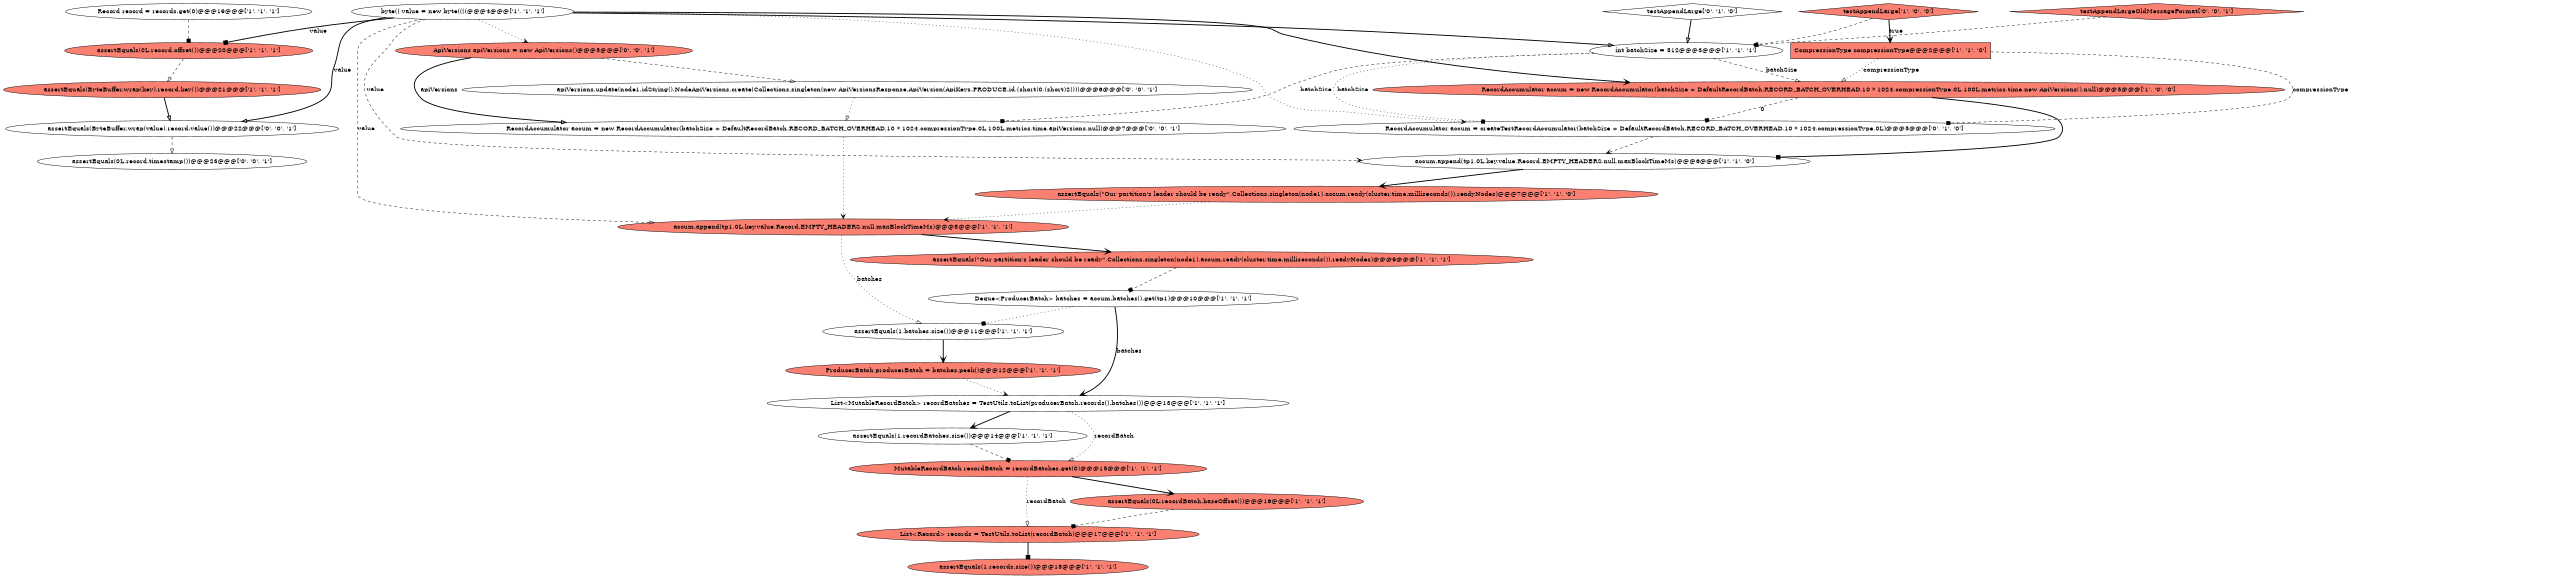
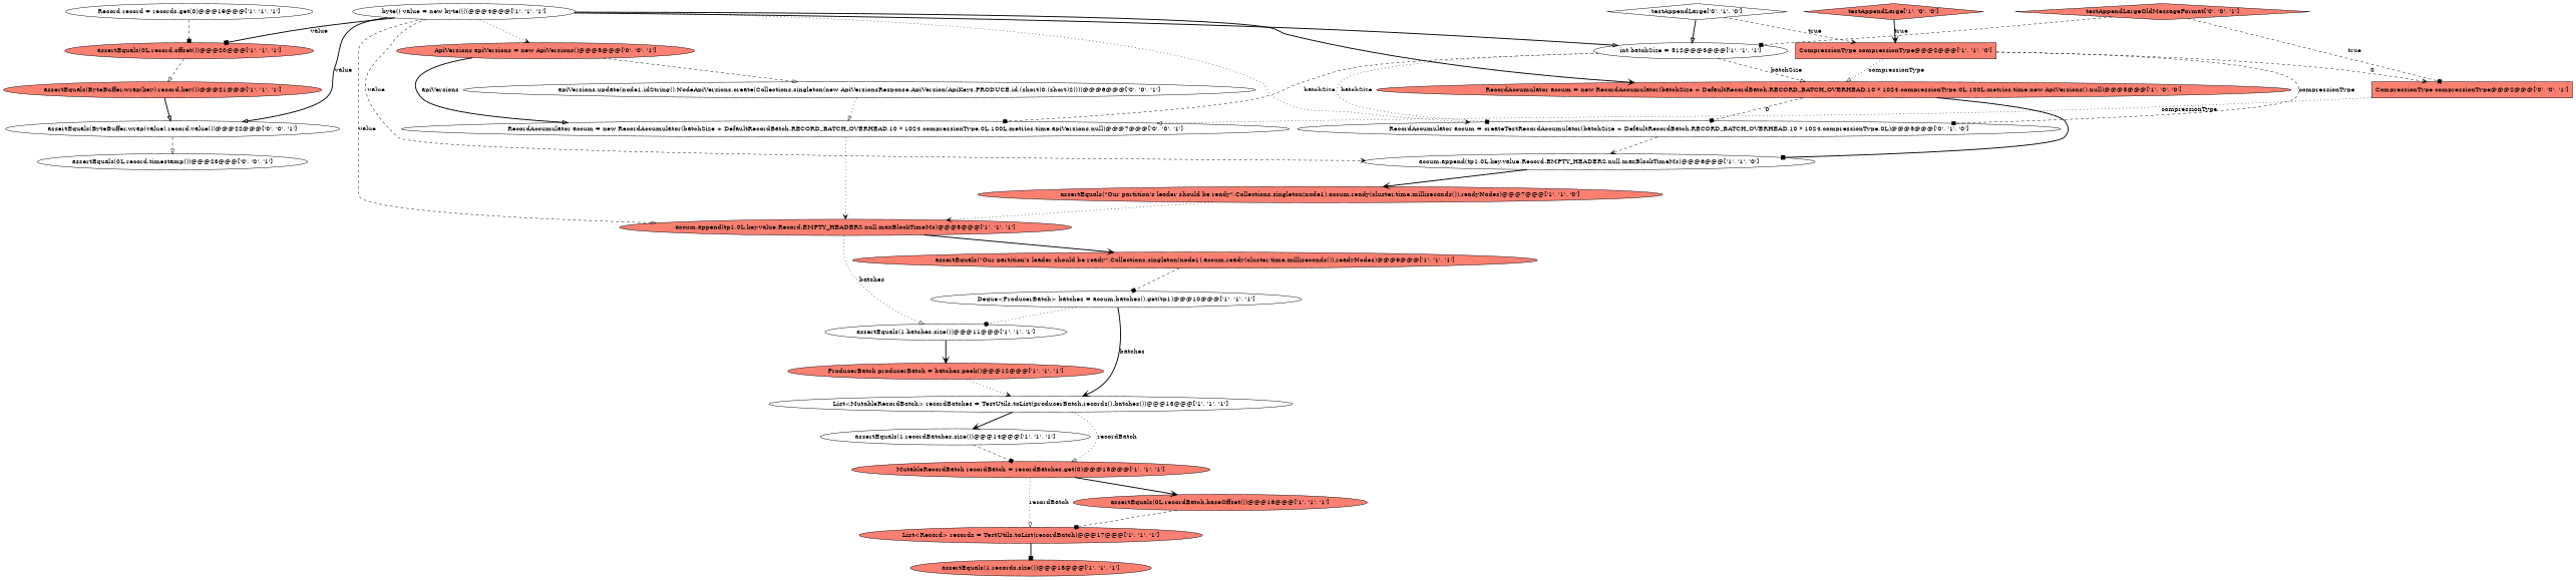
  digraph {
    node [fillcolor=salmon shape=ellipse style=filled]
    edge [arrowhead=vee style=dashed]
    n1 [fillcolor=white label="RecordAccumulator accum = createTestRecordAccumulator(batchSize + DefaultRecordBatch.RECORD_BATCH_OVERHEAD,10 * 1024,compressionType,0L)@@@5@@@['0', '1', '0']"]
    n2 [fillcolor=white label="accum.append(tp1,0L,key,value,Record.EMPTY_HEADERS,null,maxBlockTimeMs)@@@6@@@['1', '1', '0']"]
    n3 [label="assertEquals(\"Our partition's leader should be ready\",Collections.singleton(node1),accum.ready(cluster,time.milliseconds()).readyNodes)@@@7@@@['1', '1', '0']"]
    n4 [fillcolor=white label="Record record = records.get(0)@@@19@@@['1', '1', '1']"]
    n5 [label="assertEquals(0L,record.offset())@@@20@@@['1', '1', '1']"]
    n6 [label="assertEquals(ByteBuffer.wrap(key),record.key())@@@21@@@['1', '1', '1']"]
    n7 [label="testAppendLargeOldMessageFormat['0', '0', '1']" shape=diamond]
+   n8 [label="CompressionType compressionType@@@2@@@['0', '0', '1']" shape=box]
    n9 [fillcolor=white label="int batchSize = 512@@@3@@@['1', '1', '1']"]
    n10 [fillcolor=white label="RecordAccumulator accum = new RecordAccumulator(batchSize + DefaultRecordBatch.RECORD_BATCH_OVERHEAD,10 * 1024,compressionType,0L,100L,metrics,time,apiVersions,null)@@@7@@@['0', '0', '1']"]
    n11 [label="RecordAccumulator accum = new RecordAccumulator(batchSize + DefaultRecordBatch.RECORD_BATCH_OVERHEAD,10 * 1024,compressionType,0L,100L,metrics,time,new ApiVersions(),null)@@@5@@@['1', '0', '0']"]
    n12 [label="assertEquals(1,records.size())@@@18@@@['1', '1', '1']"]
    n13 [fillcolor=white label="Deque<ProducerBatch> batches = accum.batches().get(tp1)@@@10@@@['1', '1', '1']"]
    n14 [fillcolor=white label="assertEquals(1,batches.size())@@@11@@@['1', '1', '1']"]
    n15 [fillcolor=white label="List<MutableRecordBatch> recordBatches = TestUtils.toList(producerBatch.records().batches())@@@13@@@['1', '1', '1']"]
    n16 [label="ProducerBatch producerBatch = batches.peek()@@@12@@@['1', '1', '1']"]
    n17 [fillcolor=white label="assertEquals(1,recordBatches.size())@@@14@@@['1', '1', '1']"]
    n18 [label="MutableRecordBatch recordBatch = recordBatches.get(0)@@@15@@@['1', '1', '1']"]
    n19 [fillcolor=white label="byte(( value = new byte((((@@@4@@@['1', '1', '1']"]
    n20 [label="accum.append(tp1,0L,key,value,Record.EMPTY_HEADERS,null,maxBlockTimeMs)@@@8@@@['1', '1', '1']"]
    n21 [label="ApiVersions apiVersions = new ApiVersions()@@@5@@@['0', '0', '1']"]
    n22 [fillcolor=white label="assertEquals(ByteBuffer.wrap(value),record.value())@@@22@@@['0', '0', '1']"]
    n23 [label="assertEquals(\"Our partition's leader should be ready\",Collections.singleton(node1),accum.ready(cluster,time.milliseconds()).readyNodes)@@@9@@@['1', '1', '1']"]
    n24 [fillcolor=white label="apiVersions.update(node1.idString(),NodeApiVersions.create(Collections.singleton(new ApiVersionsResponse.ApiVersion(ApiKeys.PRODUCE.id,(short)0,(short)2))))@@@6@@@['0', '0', '1']"]
    n25 [fillcolor=white label="assertEquals(0L,record.timestamp())@@@23@@@['0', '0', '1']"]
    n26 [label="List<Record> records = TestUtils.toList(recordBatch)@@@17@@@['1', '1', '1']"]
    n27 [label="assertEquals(0L,recordBatch.baseOffset())@@@16@@@['1', '1', '1']"]
    n28 [label="CompressionType compressionType@@@2@@@['1', '1', '0']" shape=box]
    n29 [fillcolor=white label="testAppendLarge['0', '1', '0']" shape=diamond]
    n30 [label="testAppendLarge['1', '0', '0']" shape=diamond]
    n1 -> n2
    n2 -> n3 [style=bold]
    n3 -> n20 [style=dotted]
    n4 -> n5 [arrowhead=box]
    n5 -> n6 [arrowhead=onormal]
    n6 -> n22 [arrowhead=onormal style=bold]
+   n7 -> n8 [arrowhead=box label=true]
    n7 -> n9 [arrowhead=box]
+   n8 -> n10 [arrowhead=onormal label=compressionType style=dotted]
    n9 -> n1 [arrowhead=box label=batchSize style=dotted]
    n9 -> n10 [arrowhead=box label=batchSize]
    n9 -> n11 [arrowhead=onormal label=batchSize]
    n10 -> n20 [style=dotted]
    n11 -> n1 [arrowhead=box label=0]
    n11 -> n2 [arrowhead=box style=bold]
    n13 -> n14 [arrowhead=box style=dotted]
    n13 -> n15 [label=batches style=bold]
    n14 -> n16 [style=bold]
    n15 -> n17 [style=bold]
    n15 -> n18 [arrowhead=onormal label=recordBatch style=dotted]
    n16 -> n15 [style=dotted]
    n17 -> n18 [arrowhead=box]
    n18 -> n26 [arrowhead=onormal label=recordBatch style=dotted]
    n18 -> n27 [style=bold]
    n19 -> n1 [style=dotted]
    n19 -> n2 [label=value]
    n19 -> n5 [arrowhead=box label=value style=bold]
    n19 -> n9 [arrowhead=onormal style=bold]
    n19 -> n11 [style=bold]
    n19 -> n20 [arrowhead=onormal label=value]
    n19 -> n21 [style=dotted]
    n19 -> n22 [arrowhead=onormal label=value style=bold]
    n20 -> n14 [arrowhead=onormal label=batches style=dotted]
    n20 -> n23 [style=bold]
    n21 -> n10 [arrowhead=onormal label=apiVersions style=bold]
    n21 -> n24 [arrowhead=onormal]
    n22 -> n25 [arrowhead=onormal]
    n23 -> n13 [arrowhead=box]
    n24 -> n10 [arrowhead=onormal style=dotted]
    n26 -> n12 [arrowhead=box style=bold]
    n27 -> n26 [arrowhead=box]
    n28 -> n1 [arrowhead=box label=compressionType]
+   n28 -> n8 [label=0]
    n28 -> n11 [arrowhead=onormal label=compressionType style=dotted]
    n29 -> n9 [arrowhead=onormal style=bold]
-   n30 -> n9
+   n29 -> n28 [label=true]
    n30 -> n28 [label=true style=bold]
  }
